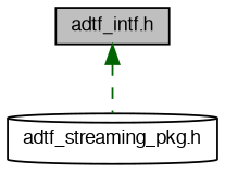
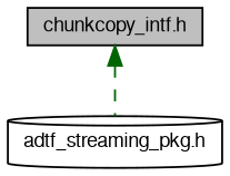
  digraph {
    node [color=black fontname=FreeSans fontsize=10 style=filled]
-   n1 [fillcolor=grey75 fontcolor=black height=0.2 label="adtf_intf.h" shape=box width=0.4]
+   n1 [fillcolor=grey75 fontcolor=black height=0.2 label="chunkcopy_intf.h" shape=box width=0.4]
    n2 [fillcolor=white height=0.2 label="adtf_streaming_pkg.h" shape=cylinder width=0.4]
    n1 -> n2 [color=darkgreen dir=back fontname=FreeSans fontsize=10 labelfontname=FreeSans labelfontsize=10 style=dashed]
  }
